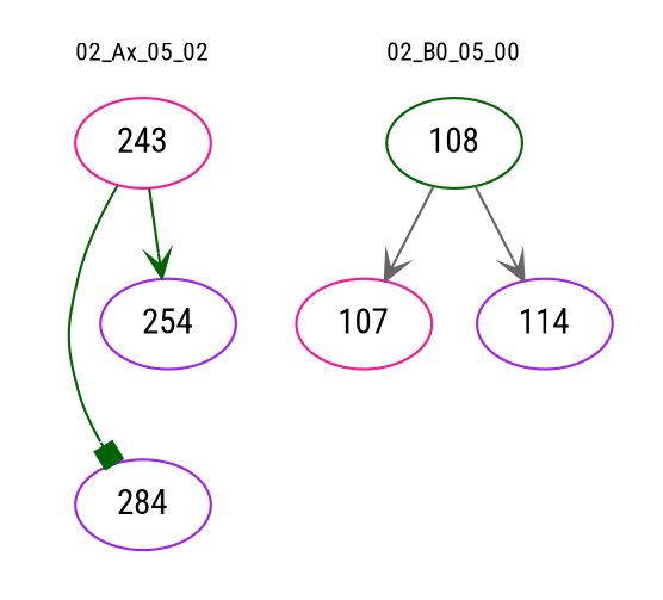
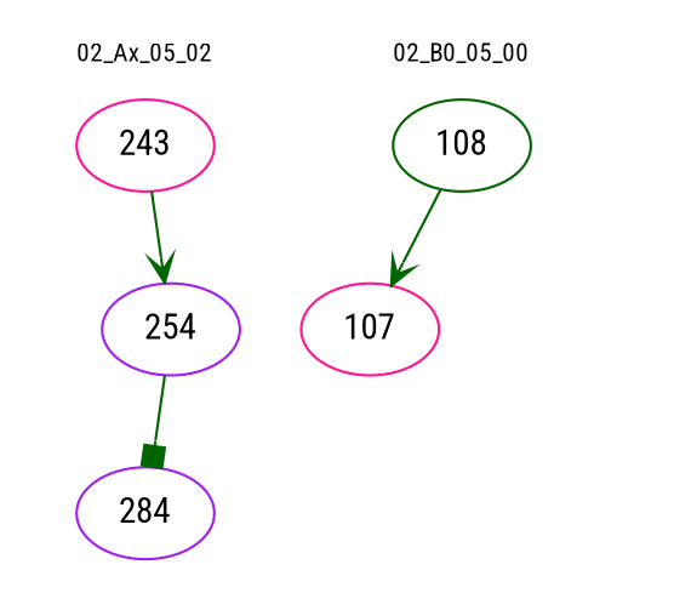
  digraph {
    fontname="Roboto Condensed"
    node [color=purple fontname="Roboto Condensed"]
    edge [arrowhead=vee color=darkgreen fontname="Roboto Condensed"]
    n1 [color=deeppink label=243]
    n2 [label=284]
    n3 [label=254]
    n4 [color=darkgreen label=108]
    n5 [color=deeppink label=107]
-   n6 [label=114]
    subgraph cluster_1 {
      color=white
      fontsize=10
      label="02_Ax_05_02"
      n1
      n2
      n3
    }
    subgraph cluster_2 {
      color=white
      fontsize=10
      label="02_B0_05_00"
      n4
      n5
-     n6
    }
-   n1 -> n2 [arrowhead=box]
+   n3 -> n2 [arrowhead=box]
    n1 -> n3
-   n4 -> n5 [color=gray40]
-   n4 -> n6 [color=gray40]
+   n4 -> n5
  }
